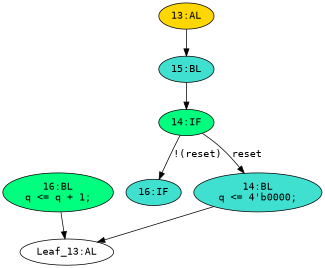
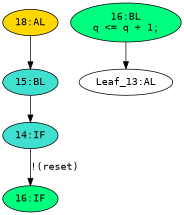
  strict digraph {
    fontname="DejaVu Sans Mono"
    node [fillcolor=springgreen fontname="DejaVu Sans Mono" statements="[]" style=filled typ=Block]
    edge [cond="[]" fontname="DejaVu Sans Mono" lineno=None]
-   n1 [ast="<pyverilog.vparser.ast.IfStatement object at 0x7fa1810f7310>" fillcolor=turquoise label="16:IF" typ=IfStatement]
+   n1 [ast="<pyverilog.vparser.ast.IfStatement object at 0x7fa1810f7310>" label="16:IF" typ=IfStatement]
    n2 [ast="<pyverilog.vparser.ast.Block object at 0x7fa1810f7490>" label="16:BL\nq <= q + 1;" statements="[<pyverilog.vparser.ast.NonblockingSubstitution object at 0x7fa1810f74d0>]"]
    n3 [def_var="['q']" label="Leaf_13:AL" fillcolor="" statements="" style="" typ=""]
-   n4 [ast="<pyverilog.vparser.ast.Always object at 0x7fa1810f7a90>" clk_sens=True fillcolor=gold label="13:AL" sens="['clk']" typ=Always use_var="['reset', 'q', 'slowena']"]
+   n4 [ast="<pyverilog.vparser.ast.Always object at 0x7fa1810f7a90>" clk_sens=True fillcolor=gold label="18:AL" sens="['clk']" typ=Always use_var="['reset', 'q', 'slowena']"]
    n5 [ast="<pyverilog.vparser.ast.Block object at 0x7fa1810f7990>" fillcolor=turquoise label="15:BL"]
-   n6 [ast="<pyverilog.vparser.ast.IfStatement object at 0x7fa1810f79d0>" label="14:IF" typ=IfStatement]
-   n7 [ast="<pyverilog.vparser.ast.Block object at 0x7fa1810f7950>" fillcolor=turquoise label="14:BL\nq <= 4'b0000;" statements="[<pyverilog.vparser.ast.NonblockingSubstitution object at 0x7fa1810f7810>]"]
+   n6 [ast="<pyverilog.vparser.ast.IfStatement object at 0x7fa1810f79d0>" fillcolor=turquoise label="14:IF" typ=IfStatement]
    n2 -> n3
    n4 -> n5
    n5 -> n6
    n6 -> n1 [cond="['reset']" label="!(reset)" lineno=14]
-   n6 -> n7 [cond="['reset']" label=reset lineno=14]
-   n7 -> n3
  }
